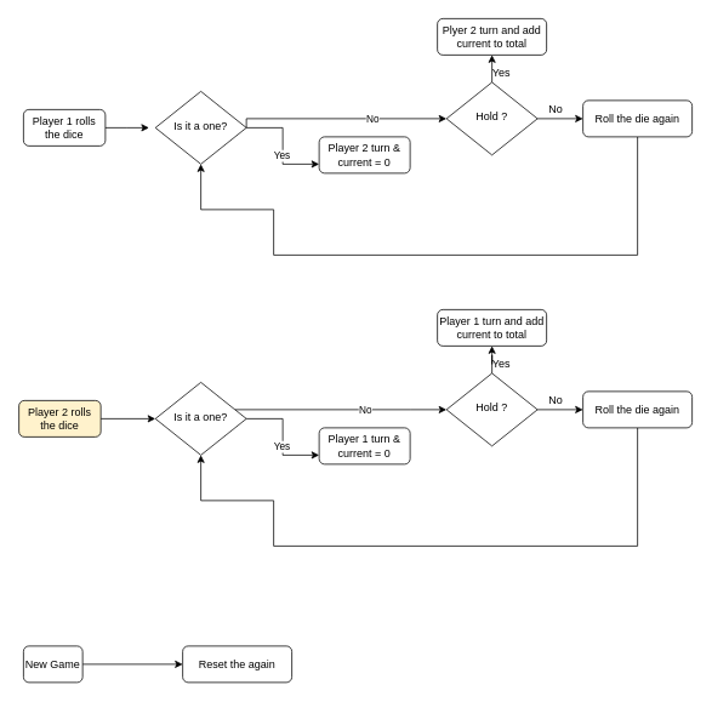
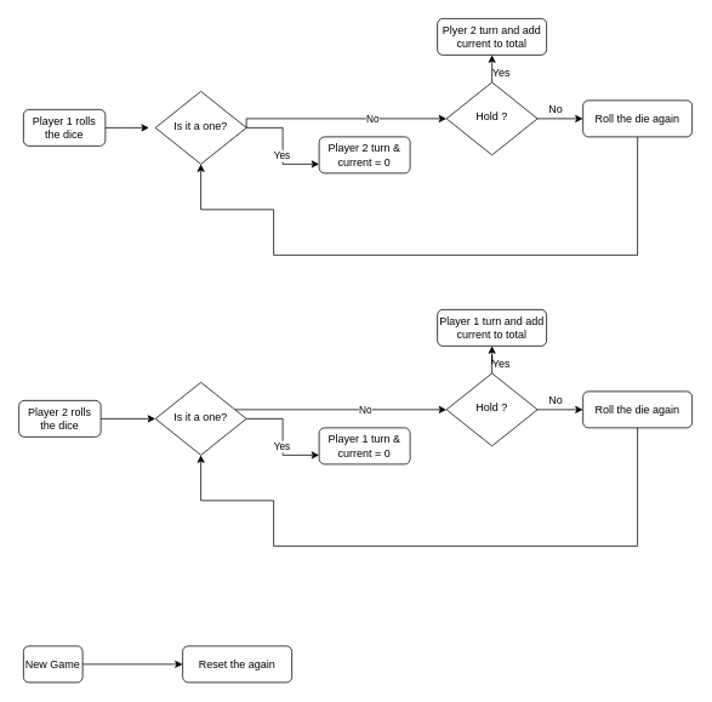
  <mxCell id="0" />
  <mxCell id="1" parent="0" />
  <mxCell id="2" style="edgeStyle=orthogonalEdgeStyle;rounded=0;orthogonalLoop=1;jettySize=auto;html=1;" edge="1" parent="1" source="3"><mxGeometry relative="1" as="geometry"><mxPoint x="163" y="140" as="targetPoint" /></mxGeometry></mxCell>
  <mxCell id="3" value="Player 1 rolls the dice" style="rounded=1;whiteSpace=wrap;html=1;fontSize=12;glass=0;strokeWidth=1;shadow=0;" parent="1" vertex="1"><mxGeometry x="25" y="120" width="90" height="40" as="geometry" /></mxCell>
  <mxCell id="4" style="edgeStyle=orthogonalEdgeStyle;rounded=0;orthogonalLoop=1;jettySize=auto;html=1;entryX=0;entryY=0.75;entryDx=0;entryDy=0;" edge="1" parent="1" source="8" target="12"><mxGeometry relative="1" as="geometry" /></mxCell>
  <mxCell id="5" value="Yes" style="edgeLabel;html=1;align=center;verticalAlign=middle;resizable=0;points=[];" vertex="1" connectable="0" parent="4"><mxGeometry x="0.171" y="-2" relative="1" as="geometry"><mxPoint as="offset" /></mxGeometry></mxCell>
  <mxCell id="6" style="edgeStyle=orthogonalEdgeStyle;rounded=0;orthogonalLoop=1;jettySize=auto;html=1;exitX=1;exitY=0.5;exitDx=0;exitDy=0;entryX=0;entryY=0.5;entryDx=0;entryDy=0;" edge="1" parent="1" source="8" target="17"><mxGeometry relative="1" as="geometry"><Array as="points"><mxPoint x="270" y="130" /></Array></mxGeometry></mxCell>
  <mxCell id="7" value="No" style="edgeLabel;html=1;align=center;verticalAlign=middle;resizable=0;points=[];" vertex="1" connectable="0" parent="6"><mxGeometry x="0.287" y="1" relative="1" as="geometry"><mxPoint as="offset" /></mxGeometry></mxCell>
  <mxCell id="8" value="Is it a one?" style="rhombus;whiteSpace=wrap;html=1;shadow=0;fontFamily=Helvetica;fontSize=12;align=center;strokeWidth=1;spacing=6;spacingTop=-4;" parent="1" vertex="1"><mxGeometry x="170" y="100" width="100" height="80" as="geometry" /></mxCell>
  <mxCell id="9" style="edgeStyle=orthogonalEdgeStyle;rounded=0;orthogonalLoop=1;jettySize=auto;html=1;entryX=0;entryY=0.5;entryDx=0;entryDy=0;" edge="1" parent="1" source="10" target="11"><mxGeometry relative="1" as="geometry"><mxPoint x="150" y="580" as="targetPoint" /><Array as="points" /></mxGeometry></mxCell>
  <mxCell id="10" value="New Game" style="rounded=1;whiteSpace=wrap;html=1;fontSize=12;glass=0;strokeWidth=1;shadow=0;" parent="1" vertex="1"><mxGeometry x="25" y="710" width="65" height="40" as="geometry" /></mxCell>
  <mxCell id="11" value="Reset the again" style="rounded=1;whiteSpace=wrap;html=1;fontSize=12;glass=0;strokeWidth=1;shadow=0;" parent="1" vertex="1"><mxGeometry x="200" y="710" width="120" height="40" as="geometry" /></mxCell>
  <mxCell id="12" value="Player 2 turn &amp;amp; current = 0" style="rounded=1;whiteSpace=wrap;html=1;fontSize=12;glass=0;strokeWidth=1;shadow=0;" vertex="1" parent="1"><mxGeometry x="350" y="150" width="100" height="40" as="geometry" /></mxCell>
  <mxCell id="13" style="edgeStyle=orthogonalEdgeStyle;rounded=0;orthogonalLoop=1;jettySize=auto;html=1;entryX=0;entryY=0.5;entryDx=0;entryDy=0;" edge="1" parent="1" source="14" target="25"><mxGeometry relative="1" as="geometry" /></mxCell>
- <mxCell id="14" value="Player 2 rolls the dice" style="rounded=1;whiteSpace=wrap;html=1;fontSize=12;glass=0;strokeWidth=1;shadow=0;fillColor=#fff2cc;" vertex="1" parent="1"><mxGeometry x="20" y="440" width="90" height="40" as="geometry" /></mxCell>
+ <mxCell id="14" value="Player 2 rolls the dice" style="rounded=1;whiteSpace=wrap;html=1;fontSize=12;glass=0;strokeWidth=1;shadow=0;" vertex="1" parent="1"><mxGeometry x="20" y="440" width="90" height="40" as="geometry" /></mxCell>
  <mxCell id="15" style="edgeStyle=orthogonalEdgeStyle;rounded=0;orthogonalLoop=1;jettySize=auto;html=1;entryX=0;entryY=0.5;entryDx=0;entryDy=0;" edge="1" parent="1" source="17" target="19"><mxGeometry relative="1" as="geometry" /></mxCell>
  <mxCell id="16" style="edgeStyle=orthogonalEdgeStyle;rounded=0;orthogonalLoop=1;jettySize=auto;html=1;exitX=0.5;exitY=0;exitDx=0;exitDy=0;entryX=0.5;entryY=1;entryDx=0;entryDy=0;" edge="1" parent="1" source="17" target="20"><mxGeometry relative="1" as="geometry" /></mxCell>
  <mxCell id="17" value="Hold ?" style="rhombus;whiteSpace=wrap;html=1;shadow=0;fontFamily=Helvetica;fontSize=12;align=center;strokeWidth=1;spacing=6;spacingTop=-4;" vertex="1" parent="1"><mxGeometry x="490" y="90" width="100" height="80" as="geometry" /></mxCell>
  <mxCell id="18" style="edgeStyle=orthogonalEdgeStyle;rounded=0;orthogonalLoop=1;jettySize=auto;html=1;" edge="1" parent="1" source="19" target="8"><mxGeometry relative="1" as="geometry"><mxPoint x="650" y="340" as="targetPoint" /><Array as="points"><mxPoint x="700" y="280" /><mxPoint x="300" y="280" /><mxPoint x="300" y="230" /><mxPoint x="220" y="230" /></Array></mxGeometry></mxCell>
  <mxCell id="19" value="Roll the die again" style="rounded=1;whiteSpace=wrap;html=1;fontSize=12;glass=0;strokeWidth=1;shadow=0;" vertex="1" parent="1"><mxGeometry x="640" y="110" width="120" height="40" as="geometry" /></mxCell>
  <mxCell id="20" value="Plyer 2 turn and add current to total" style="rounded=1;whiteSpace=wrap;html=1;fontSize=12;glass=0;strokeWidth=1;shadow=0;" vertex="1" parent="1"><mxGeometry x="480" y="20" width="120" height="40" as="geometry" /></mxCell>
  <mxCell id="21" style="edgeStyle=orthogonalEdgeStyle;rounded=0;orthogonalLoop=1;jettySize=auto;html=1;entryX=0;entryY=0.75;entryDx=0;entryDy=0;" edge="1" parent="1" source="25" target="26"><mxGeometry relative="1" as="geometry" /></mxCell>
  <mxCell id="22" value="Yes" style="edgeLabel;html=1;align=center;verticalAlign=middle;resizable=0;points=[];" vertex="1" connectable="0" parent="21"><mxGeometry x="0.171" y="-2" relative="1" as="geometry"><mxPoint as="offset" /></mxGeometry></mxCell>
  <mxCell id="23" style="edgeStyle=orthogonalEdgeStyle;rounded=0;orthogonalLoop=1;jettySize=auto;html=1;" edge="1" parent="1" source="25" target="29"><mxGeometry relative="1" as="geometry"><mxPoint x="480" y="450" as="targetPoint" /><Array as="points"><mxPoint x="450" y="450" /><mxPoint x="450" y="450" /></Array></mxGeometry></mxCell>
  <mxCell id="24" value="No" style="edgeLabel;html=1;align=center;verticalAlign=middle;resizable=0;points=[];" vertex="1" connectable="0" parent="23"><mxGeometry x="0.226" y="1" relative="1" as="geometry"><mxPoint as="offset" /></mxGeometry></mxCell>
  <mxCell id="25" value="Is it a one?" style="rhombus;whiteSpace=wrap;html=1;shadow=0;fontFamily=Helvetica;fontSize=12;align=center;strokeWidth=1;spacing=6;spacingTop=-4;" vertex="1" parent="1"><mxGeometry x="170" y="420" width="100" height="80" as="geometry" /></mxCell>
  <mxCell id="26" value="Player 1 turn &amp;amp; current = 0" style="rounded=1;whiteSpace=wrap;html=1;fontSize=12;glass=0;strokeWidth=1;shadow=0;" vertex="1" parent="1"><mxGeometry x="350" y="470" width="100" height="40" as="geometry" /></mxCell>
  <mxCell id="27" style="edgeStyle=orthogonalEdgeStyle;rounded=0;orthogonalLoop=1;jettySize=auto;html=1;entryX=0.5;entryY=1;entryDx=0;entryDy=0;" edge="1" parent="1" source="29" target="32"><mxGeometry relative="1" as="geometry" /></mxCell>
  <mxCell id="28" style="edgeStyle=orthogonalEdgeStyle;rounded=0;orthogonalLoop=1;jettySize=auto;html=1;entryX=0;entryY=0.5;entryDx=0;entryDy=0;" edge="1" parent="1" source="29" target="31"><mxGeometry relative="1" as="geometry" /></mxCell>
  <mxCell id="29" value="Hold ?" style="rhombus;whiteSpace=wrap;html=1;shadow=0;fontFamily=Helvetica;fontSize=12;align=center;strokeWidth=1;spacing=6;spacingTop=-4;" vertex="1" parent="1"><mxGeometry x="490" y="410" width="100" height="80" as="geometry" /></mxCell>
  <mxCell id="30" style="edgeStyle=orthogonalEdgeStyle;rounded=0;orthogonalLoop=1;jettySize=auto;html=1;" edge="1" parent="1" source="31" target="25"><mxGeometry relative="1" as="geometry"><mxPoint x="650" y="660" as="targetPoint" /><Array as="points"><mxPoint x="700" y="600" /><mxPoint x="300" y="600" /><mxPoint x="300" y="550" /><mxPoint x="220" y="550" /></Array></mxGeometry></mxCell>
  <mxCell id="31" value="Roll the die again" style="rounded=1;whiteSpace=wrap;html=1;fontSize=12;glass=0;strokeWidth=1;shadow=0;" vertex="1" parent="1"><mxGeometry x="640" y="430" width="120" height="40" as="geometry" /></mxCell>
  <mxCell id="32" value="Player 1 turn and add current to total" style="rounded=1;whiteSpace=wrap;html=1;fontSize=12;glass=0;strokeWidth=1;shadow=0;" vertex="1" parent="1"><mxGeometry x="480" y="340" width="120" height="40" as="geometry" /></mxCell>
  <mxCell id="33" value="Yes" style="text;html=1;align=center;verticalAlign=middle;resizable=0;points=[];autosize=1;strokeColor=none;" vertex="1" parent="1"><mxGeometry x="530" y="390" width="40" height="20" as="geometry" /></mxCell>
  <mxCell id="34" value="No" style="text;html=1;align=center;verticalAlign=middle;resizable=0;points=[];autosize=1;strokeColor=none;" vertex="1" parent="1"><mxGeometry x="595" y="430" width="30" height="20" as="geometry" /></mxCell>
  <mxCell id="35" value="Yes" style="text;html=1;align=center;verticalAlign=middle;resizable=0;points=[];autosize=1;strokeColor=none;" vertex="1" parent="1"><mxGeometry x="530" y="70" width="40" height="20" as="geometry" /></mxCell>
  <mxCell id="36" value="No" style="text;html=1;align=center;verticalAlign=middle;resizable=0;points=[];autosize=1;strokeColor=none;" vertex="1" parent="1"><mxGeometry x="595" y="110" width="30" height="20" as="geometry" /></mxCell>
